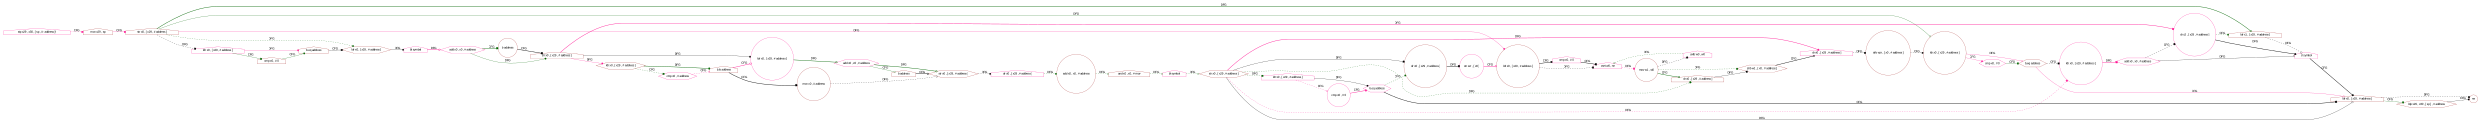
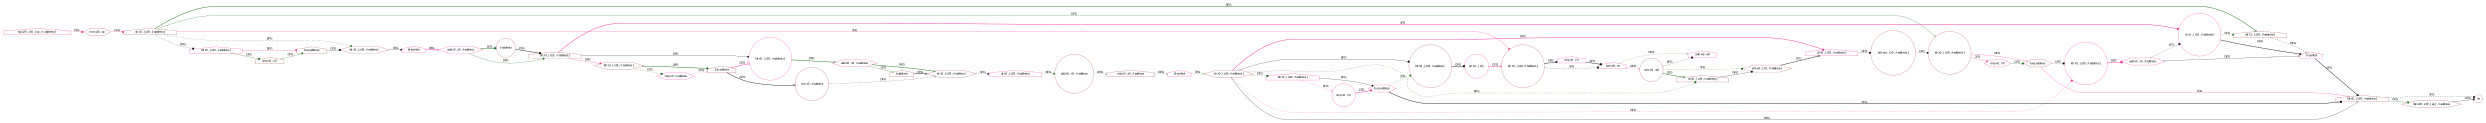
  digraph {
    fontname="Liberation Sans"
    rankdir=LR
    node [color=brown fontname="Liberation Sans" shape=house]
    edge [arrowhead=box color=black fontname="Liberation Sans" style=dashed]
    n1 [color=deeppink label="stp x29 , x30 , [ sp , #- address ]!"]
-   n2 [label="mov x29 , sp"]
+   n2 [label="mov x29 , sp" shape=hexagon]
    n3 [label="str x0 , [ x29 , # address ]"]
    n4 [color=deeppink label="ldr x0 , [ x29 , # address ]"]
    n5 [label="ldr x0 , [ x29 , # address ]" shape=hexagon]
    n6 [label="ldr x0 , [ x29 , # address ]" shape=circle]
    n7 [label="ldr x0 , [ x29 , # address ]" shape=circle]
    n8 [label="ldr x1 , [ x29 , # address ]"]
    n9 [label="cmp x0 , # 0"]
    n10 [label="b.eq address"]
    n11 [color=deeppink label="bl symbol"]
    n12 [color=deeppink label="cmp x0 , # 0"]
    n13 [color=deeppink label="cset w0 , ne"]
    n14 [color=deeppink label="cmp x0 , # 0" shape=hexagon]
    n15 [label="b.eq address" shape=hexagon]
    n16 [color=deeppink label="bl symbol"]
    n17 [label="str x0 , [ x29 , # address ]"]
    n18 [color=deeppink label="ldr x0 , [ x29 , # address ]" shape=circle]
    n19 [label="ldr x0 , [ x29 , # address ]" shape=hexagon]
    n20 [color=deeppink label="ldr x2 , [ x29 , # address ]" shape=circle]
    n21 [color=deeppink label="add x0 , x0 , # address" shape=hexagon]
    n22 [color=deeppink label="add x0 , x0 , # address" shape=hexagon]
    n23 [color=deeppink label="cmp x0 , # address" shape=hexagon]
    n24 [label="b.ls address"]
    n25 [label="b address" shape=circle]
    n26 [label="mov x0 , # address" shape=circle]
    n27 [label="str x0 , [ x29 , # address ]" shape=hexagon]
    n28 [color=deeppink label="ldr x0 , [ x29 , # address ]"]
    n29 [label="add x0 , x0 , # address" shape=circle]
    n30 [label="b address"]
    n31 [label="ldr x0 , [ x29 , # address ]"]
    n32 [label="ldp x29 , x30 , [ sp ] , # address" shape=hexagon]
    n33 [label=ret shape=circle]
    n34 [label="ldr x0 , [ x29 , # address ]" shape=circle]
    n35 [color=deeppink label="str xzr , [ x0 ]" shape=circle]
    n36 [color=deeppink label="uxtb w0 , w0"]
    n37 [label="mov w1 , w0" shape=circle]
    n38 [label="ldr x0 , [ x29 , # address ]"]
    n39 [label="strb w1 , [ x0 , # address ]" shape=hexagon]
    n40 [color=deeppink label="ldr x0 , [ x29 , # address ]"]
    n41 [label="strb wzr , [ x0 , # address ]" shape=circle]
    n42 [color=deeppink label="ldr x0 , [ x29 , # address ]" shape=circle]
    n43 [color=deeppink label="add x0 , x0 , # address" shape=hexagon]
-   n44 [label="and x0 , x0 , # mov"]
+   n44 [label="and x0 , x0 , # address"]
    n45 [color=deeppink label="bl symbol"]
    n46 [label="str x0 , [ x29 , # address ]" shape=hexagon]
    n47 [color=deeppink label="ldr x0 , [ x29 , # address ]"]
    n48 [color=deeppink label="cmp x0 , # 0" shape=circle]
    n49 [color=deeppink label="b.eq address" shape=hexagon]
    n1 -> n2 [color=deeppink label=CFG]
    n2 -> n3 [color=deeppink label=CFG style=solid]
    n3 -> n4 [label=DFG]
    n3 -> n5 [arrowhead=dot color=darkgreen label=DFG]
    n3 -> n6 [arrowhead=dot color=deeppink label=DFG style=solid]
    n3 -> n7 [arrowhead=odot color=darkgreen label=DFG style=solid]
    n3 -> n8 [arrowhead=odot color=darkgreen label=DFG style=bold]
    n4 -> n9 [color=darkgreen label=CFG style=solid]
    n4 -> n10 [arrowhead=dot color=deeppink label=DFG style=solid]
    n5 -> n11 [arrowhead=dot label=DFG style=solid]
    n6 -> n12 [arrowhead=dot label=CFG style=bold]
    n6 -> n13 [label=DFG]
    n7 -> n14 [arrowhead=dot color=deeppink label=CFG style=solid]
    n7 -> n15 [arrowhead=odot color=deeppink label=DFG style=solid]
    n8 -> n16 [arrowhead=odot label=DFG]
    n9 -> n10 [arrowhead=dot color=darkgreen label=CFG style=solid]
    n10 -> n5 [label=CFG style=solid]
    n11 -> n21 [arrowhead=odot color=deeppink label=DFG style=bold]
    n12 -> n13 [label=CFG style=bold]
-   n36 -> n13 [arrowhead=odot color=darkgreen label=DFG]
-   n13 -> n37 [color=deeppink label=DFG]
+   n13 -> n36 [arrowhead=odot color=darkgreen label=DFG]
+   n13 -> n37 [arrowhead=odot color=deeppink label=DFG]
    n14 -> n15 [color=darkgreen label=CFG style=solid]
    n15 -> n31 [arrowhead=odot color=deeppink label=CFG style=solid]
    n15 -> n42 [label=CFG]
    n16 -> n31 [arrowhead=dot label=CFG style=bold]
    n17 -> n18 [arrowhead=dot label=DFG style=solid]
    n17 -> n19 [arrowhead=dot color=deeppink label=DFG style=solid]
    n17 -> n20 [color=deeppink label=DFG style=bold]
    n18 -> n22 [arrowhead=odot color=darkgreen label=DFG style=bold]
    n19 -> n23 [color=darkgreen label=CFG]
    n19 -> n24 [arrowhead=dot color=darkgreen label=DFG style=bold]
    n20 -> n8 [arrowhead=dot color=darkgreen label=CFG]
    n20 -> n16 [arrowhead=dot label=DFG style=bold]
    n21 -> n17 [arrowhead=dot color=darkgreen label=DFG style=solid]
    n21 -> n25 [color=darkgreen label=CFG style=bold]
    n22 -> n27 [arrowhead=odot color=darkgreen label=DFG style=bold]
    n22 -> n30 [arrowhead=odot color=darkgreen label=CFG style=solid]
    n23 -> n24 [arrowhead=odot color=deeppink label=CFG]
    n24 -> n18 [arrowhead=odot color=deeppink label=CFG style=bold]
-   n24 -> n26 [label=CFG style=bold]
+   n24 -> n26 [arrowhead=odot label=CFG style=bold]
    n25 -> n17 [label=CFG style=bold]
    n26 -> n27 [arrowhead=odot label=DFG]
    n27 -> n28 [arrowhead=dot label=DFG]
    n28 -> n29 [arrowhead=dot color=darkgreen label=DFG]
    n29 -> n44 [arrowhead=odot color=darkgreen label=DFG]
    n30 -> n27 [arrowhead=odot label=CFG style=bold]
    n31 -> n32 [color=darkgreen label=CFG style=solid]
    n31 -> n33 [label=DFG]
    n32 -> n33 [arrowhead=dot label=CFG style=solid]
    n34 -> n35 [label=DFG style=bold]
    n35 -> n6 [arrowhead=odot color=deeppink label=CFG style=bold]
    n37 -> n36 [label=DFG]
    n37 -> n38 [arrowhead=odot color=darkgreen label=CFG style=bold]
    n37 -> n39 [color=darkgreen label=DFG]
    n38 -> n39 [label=DFG style=solid]
    n39 -> n40 [arrowhead=odot label=CFG style=bold]
    n40 -> n41 [label=DFG]
    n41 -> n7 [arrowhead=dot label=CFG]
    n42 -> n43 [color=deeppink label=DFG style=bold]
    n43 -> n16 [arrowhead=odot label=DFG style=solid]
    n43 -> n20 [label=CFG]
    n44 -> n45 [arrowhead=odot color=darkgreen label=DFG]
    n45 -> n46 [arrowhead=odot color=darkgreen label=DFG]
    n46 -> n31 [arrowhead=odot label=DFG style=solid]
    n46 -> n34 [label=DFG style=solid]
    n46 -> n38 [color=darkgreen label=DFG]
    n46 -> n40 [arrowhead=dot color=deeppink label=DFG style=bold]
    n46 -> n42 [color=deeppink label=DFG]
    n46 -> n47 [color=darkgreen label=DFG]
    n47 -> n48 [arrowhead=odot color=deeppink label=CFG]
    n47 -> n49 [arrowhead=dot label=DFG style=solid]
    n48 -> n49 [arrowhead=dot color=deeppink label=CFG style=bold]
    n49 -> n31 [label=CFG style=bold]
    n49 -> n34 [arrowhead=dot color=darkgreen label=CFG]
  }
